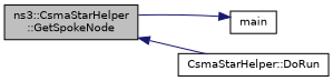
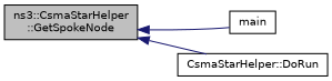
  digraph {
    rankdir=LR
    node [color=black fillcolor=white fontname=Helvetica fontsize=10 shape=record style=filled]
    edge [color=midnightblue dir=back fontname=Helvetica fontsize=10 labelfontname=Helvetica labelfontsize=10 style=solid]
    n1 [fillcolor=grey75 fontcolor=black height=0.2 label="ns3::CsmaStarHelper\l::GetSpokeNode" width=0.4]
    n2 [height=0.2 label=main width=0.4]
    n3 [height=0.2 label="CsmaStarHelper::DoRun" width=0.4]
-   n2 -> n1
+   n1 -> n2
    n1 -> n3
  }
